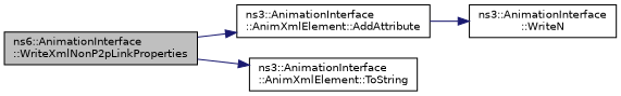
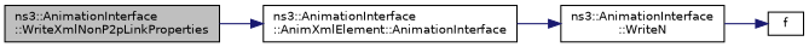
  digraph {
    rankdir=LR
    node [color=black fillcolor=white fontname=Helvetica fontsize=10 shape=record style=filled]
    edge [color=midnightblue fontname=Helvetica fontsize=10 labelfontname=Helvetica labelfontsize=10 style=solid]
-   n1 [fillcolor=grey75 fontcolor=black height=0.2 label="ns6::AnimationInterface\l::WriteXmlNonP2pLinkProperties" width=0.4]
-   n2 [height=0.2 label="ns3::AnimationInterface\l::AnimXmlElement::AddAttribute" width=0.4]
-   n3 [height=0.2 label="ns3::AnimationInterface\l::AnimXmlElement::ToString" width=0.4]
+   n1 [fillcolor=grey75 fontcolor=black height=0.2 label="ns3::AnimationInterface\l::WriteXmlNonP2pLinkProperties" width=0.4]
+   n2 [height=0.2 label="ns3::AnimationInterface\l::AnimXmlElement::AnimationInterface" width=0.4]
    n4 [height=0.2 label="ns3::AnimationInterface\l::WriteN" width=0.4]
+   n5 [height=0.2 label=f width=0.4]
    n1 -> n2
-   n1 -> n3
    n2 -> n4
+   n4 -> n5
  }
